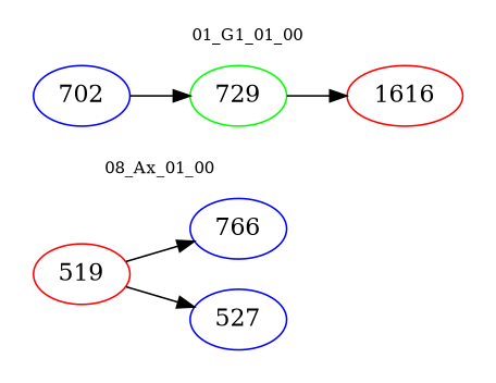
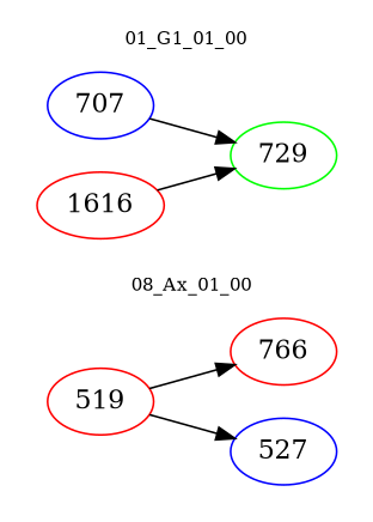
  digraph {
    rankdir=LR
    node [color=red]
    edge [color=black]
    n1 [label=519]
    n2 [color=blue label=527]
-   n3 [color=blue label=766]
+   n3 [label=766]
    n4 [color=green label=729]
-   n5 [color=blue label=702]
+   n5 [color=blue label=707]
    n6 [label=1616]
    subgraph cluster_1 {
      color=white
      fontsize=10
      label="08_Ax_01_00"
      n1
      n2
      n3
    }
    subgraph cluster_2 {
      color=white
      fontsize=10
      label="01_G1_01_00"
      n4
      n5
      n6
    }
    n1 -> n2
    n1 -> n3
-   n4 -> n6
+   n6 -> n4
    n5 -> n4
  }
